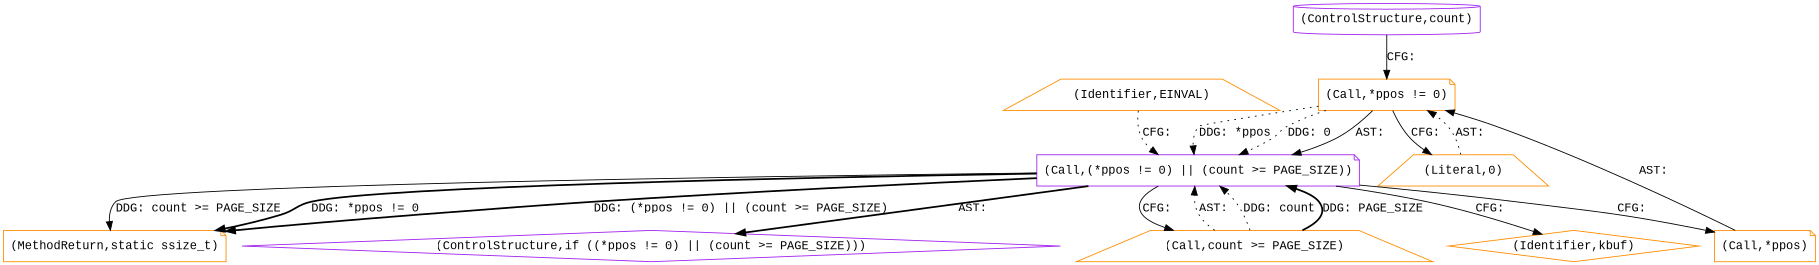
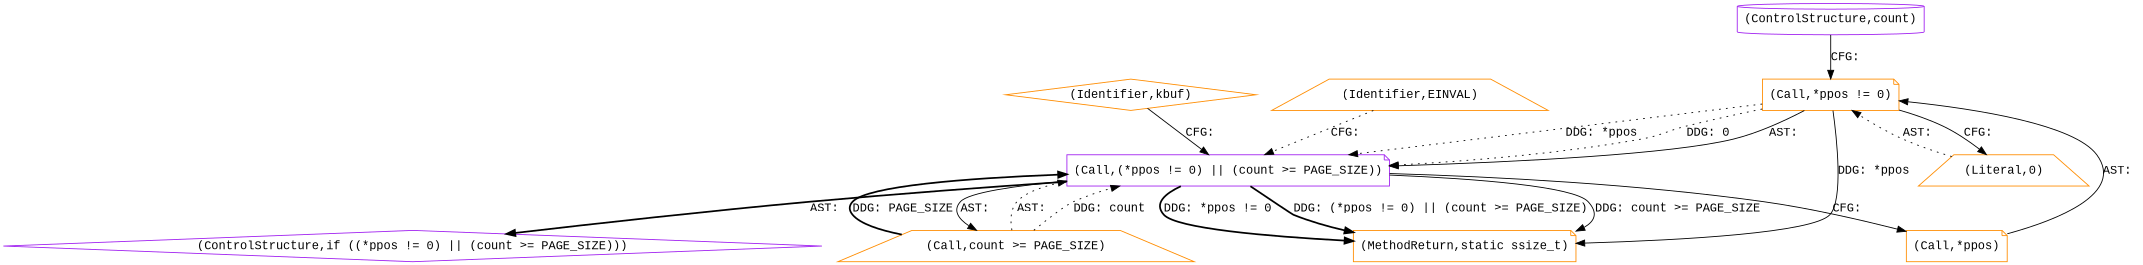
  digraph {
    fontname="Liberation Mono"
    node [color=darkorange fontname="Liberation Mono" shape=note]
    edge [fontname="Liberation Mono" style=solid]
    n1 [label="(Call,*ppos != 0)"]
    n2 [color=purple label="(Call,(*ppos != 0) || (count >= PAGE_SIZE))"]
    n3 [label="(MethodReturn,static ssize_t)"]
    n4 [label="(Literal,0)" shape=trapezium]
    n5 [label="(Call,count >= PAGE_SIZE)" shape=trapezium]
    n6 [color=purple label="(ControlStructure,if ((*ppos != 0) || (count >= PAGE_SIZE)))" shape=diamond]
    n7 [label="(Call,*ppos)"]
    n8 [label="(Identifier,kbuf)" shape=diamond]
    n9 [label="(Identifier,EINVAL)" shape=trapezium]
    n10 [color=purple label="(ControlStructure,count)" shape=cylinder]
    n1 -> n2 [label="AST: "]
    n1 -> n2 [label="DDG: *ppos" style=dotted]
    n1 -> n2 [label="DDG: 0" style=dotted]
+   n1 -> n3 [label="DDG: *ppos"]
    n1 -> n4 [label="CFG: "]
    n2 -> n3 [label="DDG: (*ppos != 0) || (count >= PAGE_SIZE)" style=bold]
    n2 -> n3 [label="DDG: count >= PAGE_SIZE"]
    n2 -> n3 [label="DDG: *ppos != 0" style=bold]
-   n2 -> n5 [label="CFG: "]
+   n2 -> n5 [label="AST: "]
    n2 -> n6 [label="AST: " style=bold]
    n2 -> n7 [label="CFG: "]
    n4 -> n1 [label="AST: " style=dotted]
    n5 -> n2 [label="AST: " style=dotted]
    n5 -> n2 [label="DDG: count" style=dotted]
    n5 -> n2 [label="DDG: PAGE_SIZE" style=bold]
    n7 -> n1 [label="AST: "]
-   n2 -> n8 [label="CFG: "]
+   n8 -> n2 [label="CFG: "]
    n9 -> n2 [label="CFG: " style=dotted]
    n10 -> n1 [label="CFG: "]
  }
